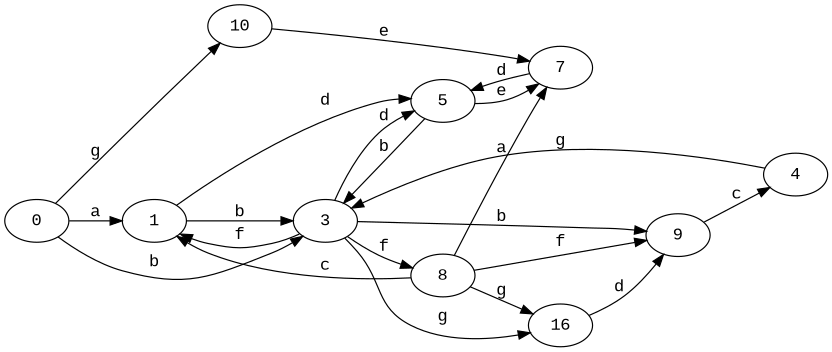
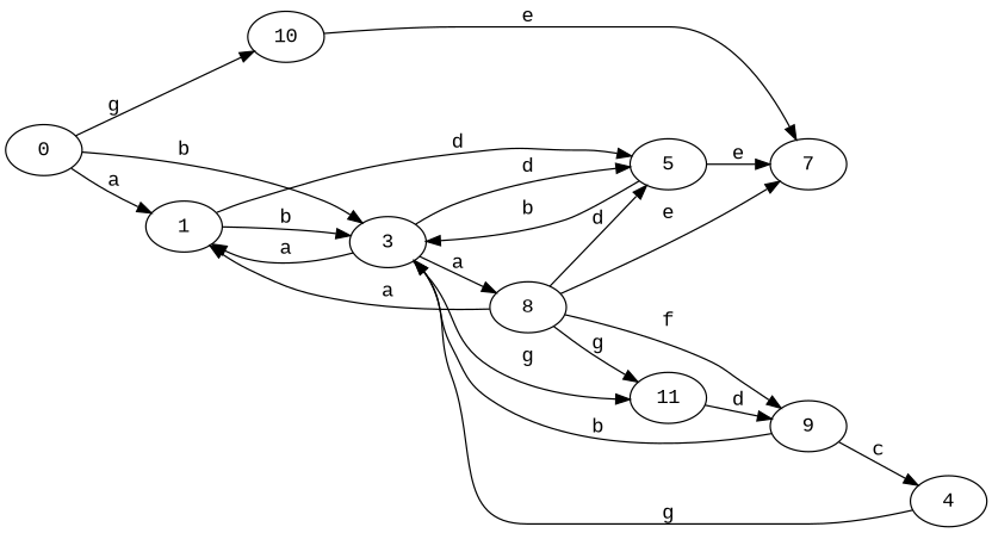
  strict digraph {
    fontname="Liberation Mono"
    rankdir=LR
    node [fontname="Liberation Mono"]
    edge [fontname="Liberation Mono"]
    0
    1
    3
    10
    5
    8
-   11 [label=16]
+   11
    7
    9
    4
    0 -> 1 [label=a]
    0 -> 3 [label=b]
    0 -> 10 [label=g]
    1 -> 3 [label=b]
    1 -> 5 [label=d]
-   3 -> 1 [label=f]
+   3 -> 1 [label=a]
    3 -> 5 [label=d]
-   3 -> 8 [label=f]
+   3 -> 8 [label=a]
    3 -> 11 [label=g]
    10 -> 7 [label=e]
    5 -> 3 [label=b]
    5 -> 7 [label=e]
-   8 -> 1 [label=c]
+   8 -> 1 [label=a]
    8 -> 11 [label=g]
-   8 -> 7 [label=a]
+   8 -> 7 [label=e]
    8 -> 9 [label=f]
    11 -> 9 [label=d]
-   7 -> 5 [label=d]
-   3 -> 9 [label=b]
+   8 -> 5 [label=d]
+   9 -> 3 [label=b]
    9 -> 4 [label=c]
    4 -> 3 [label=g]
  }
